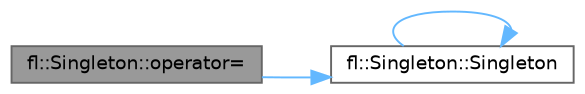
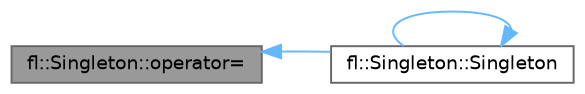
  digraph {
    rankdir=LR
    node [fontname=Helvetica fontsize=10 shape=box style=filled]
    edge [color=steelblue1 fontname=Helvetica fontsize=10 labelfontname=Helvetica labelfontsize=10 style=solid]
    n1 [color=gray40 fillcolor=grey60 fontcolor=black height=0.2 label="fl::Singleton::operator=" width=0.4]
    n2 [color=grey40 fillcolor=white height=0.2 label="fl::Singleton::Singleton" width=0.4]
-   n1 -> n2
+   n2 -> n1
    n2 -> n2
  }
